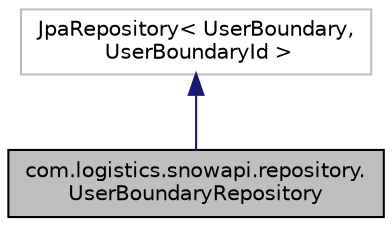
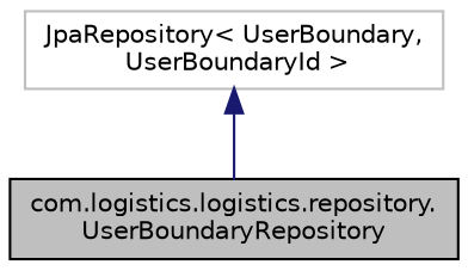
  digraph {
    node [fontname=Helvetica fontsize=10 shape=record style=filled]
-   n1 [color=black fillcolor=grey75 fontcolor=black height=0.2 label="com.logistics.snowapi.repository.\lUserBoundaryRepository" width=0.4]
+   n1 [color=black fillcolor=grey75 fontcolor=black height=0.2 label="com.logistics.logistics.repository.\lUserBoundaryRepository" width=0.4]
    n2 [color=grey75 fillcolor=white height=0.2 label="JpaRepository\< UserBoundary,\l UserBoundaryId \>" width=0.4]
    n2 -> n1 [color=midnightblue dir=back fontname=Helvetica fontsize=10 labelfontname=Helvetica labelfontsize=10 style=solid]
  }
